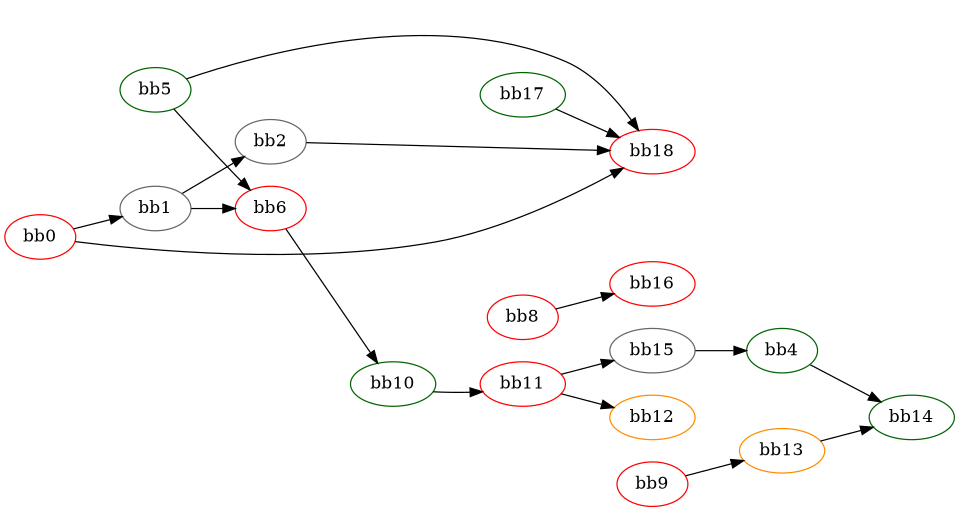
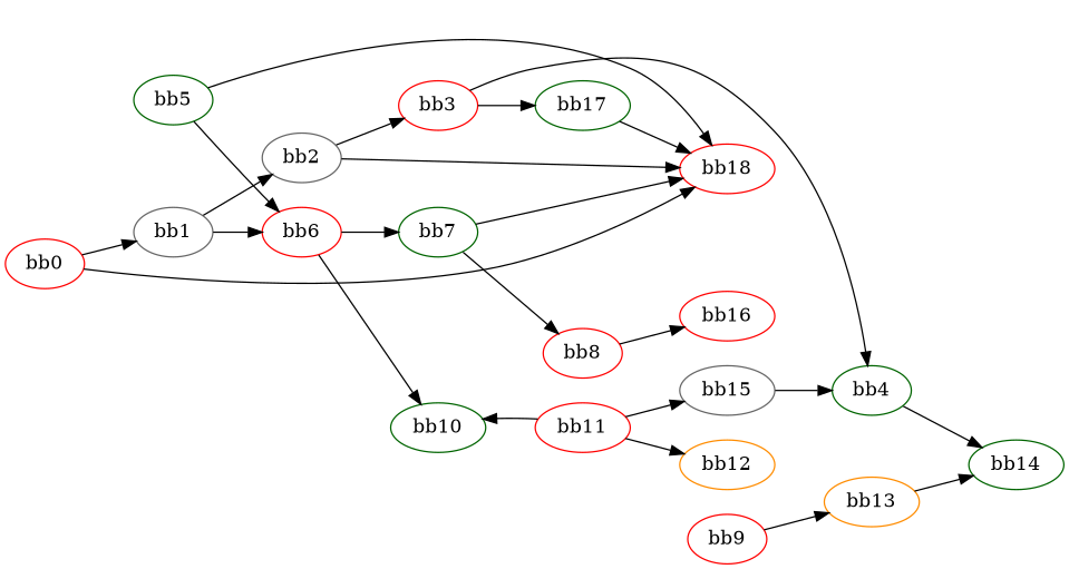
  digraph {
    rankdir=LR
    node [color=red]
    n1 [label="bb0\l"]
    n2 [color=gray40 label="bb1\l"]
    n3 [label="bb18\l"]
    n4 [color=gray40 label="bb2\l"]
    n5 [label="bb6\l"]
+   n6 [label="bb3\l"]
    n7 [color=darkgreen label="bb5\l"]
    n8 [color=darkgreen label="bb4\l"]
    n9 [color=darkgreen label="bb17\l"]
    n10 [color=darkgreen label="bb14\l"]
+   n11 [color=darkgreen label="bb7\l"]
    n12 [color=darkgreen label="bb10\l"]
    n13 [label="bb8\l"]
    n14 [label="bb11\l"]
    n15 [label="bb16\l"]
    n16 [label="bb9\l"]
    n17 [color=darkorange label="bb13\l"]
    n18 [color=darkorange label="bb12\l"]
    n19 [color=gray40 label="bb15\l"]
    n1 -> n2
    n1 -> n3
    n2 -> n4
    n2 -> n5
    n4 -> n3
+   n4 -> n6
+   n5 -> n11
    n5 -> n12
+   n6 -> n8
+   n6 -> n9
    n7 -> n3
    n7 -> n5
    n8 -> n10
    n9 -> n3
-   n12 -> n14
+   n11 -> n3
+   n11 -> n13
+   n14 -> n12
    n13 -> n15
    n14 -> n18
    n14 -> n19
    n16 -> n17
    n17 -> n10
    n19 -> n8
  }
